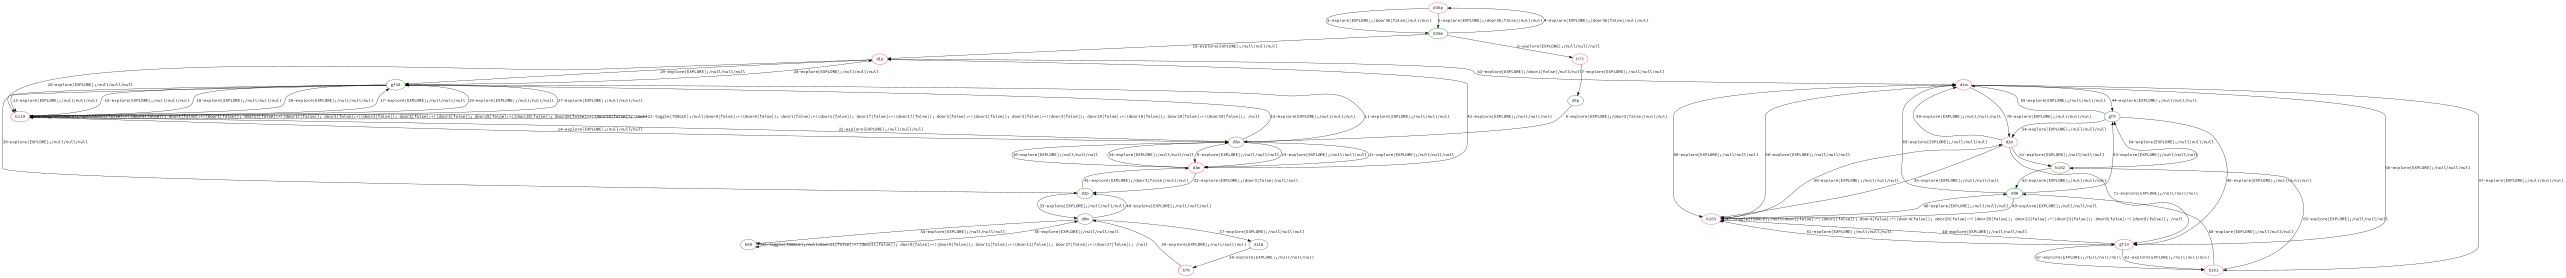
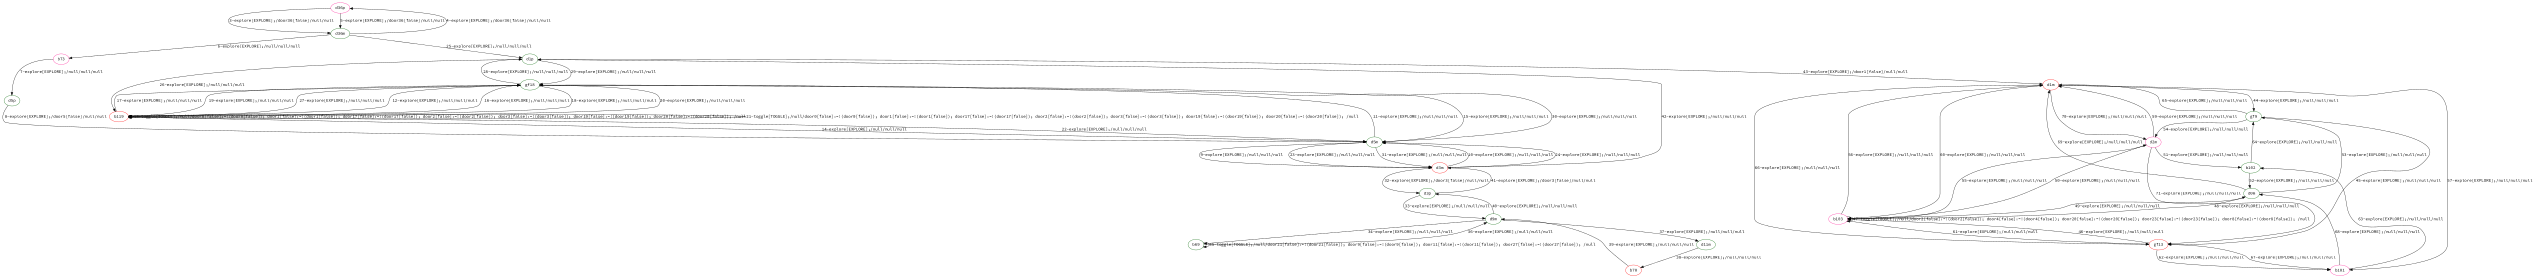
  digraph {
    fontname="Source Code Pro"
    node [color=darkgreen fontname="Source Code Pro"]
    edge [fontname="Source Code Pro"]
    d36p [color=deeppink]
    d36m
    b73 [color=deeppink]
-   d1p [color=red]
+   d1p
    d5p
    d5m
    d3m [color=red]
    gf18
    d3p
    b119 [color=red]
    d1m [color=red]
    d9m
    gf9
    gf13 [color=red]
    b103 [color=deeppink]
    d2m [color=deeppink]
    b101 [color=deeppink]
    b69
    d11m
    b70 [color=red]
    d0m
    b102
    d36p -> d36m [label="3-explore[EXPLORE];/door36[false]/null/null"]
    d36p -> d36m [label="5-explore[EXPLORE];/door36[false]/null/null"]
    d36m -> d36p [label="4-explore[EXPLORE];/door36[false]/null/null"]
    d36m -> b73 [label="6-explore[EXPLORE];/null/null/null"]
    d36m -> d1p [label="25-explore[EXPLORE];/null/null/null"]
    b73 -> d5p [label="7-explore[EXPLORE];/null/null/null"]
    d1p -> gf18 [label="29-explore[EXPLORE];/null/null/null"]
    d1p -> b119 [label="26-explore[EXPLORE];/null/null/null"]
    d1p -> d1m [label="43-explore[EXPLORE];/door1[false]/null/null"]
    d5p -> d5m [label="8-explore[EXPLORE];/door5[false]/null/null"]
    d5m -> d3m [label="9-explore[EXPLORE];/null/null/null"]
    d5m -> d3m [label="23-explore[EXPLORE];/null/null/null"]
    d5m -> d3m [label="31-explore[EXPLORE];/null/null/null"]
    d5m -> gf18 [label="11-explore[EXPLORE];/null/null/null"]
    d5m -> gf18 [label="15-explore[EXPLORE];/null/null/null"]
    d3m -> d1p [label="42-explore[EXPLORE];/null/null/null"]
    d3m -> d5m [label="10-explore[EXPLORE];/null/null/null"]
    d3m -> d5m [label="24-explore[EXPLORE];/null/null/null"]
    d3m -> d3p [label="32-explore[EXPLORE];/door3[false]/null/null"]
    gf18 -> d1p [label="28-explore[EXPLORE];/null/null/null"]
-   gf18 -> d3p [label="30-explore[EXPLORE];/null/null/null"]
+   gf18 -> d5m [label="30-explore[EXPLORE];/null/null/null"]
    gf18 -> b119 [label="12-explore[EXPLORE];/null/null/null"]
    gf18 -> b119 [label="16-explore[EXPLORE];/null/null/null"]
    gf18 -> b119 [label="18-explore[EXPLORE];/null/null/null"]
    gf18 -> b119 [label="20-explore[EXPLORE];/null/null/null"]
    d3p -> d3m [label="41-explore[EXPLORE];/door3[false]/null/null"]
    d3p -> d9m [label="33-explore[EXPLORE];/null/null/null"]
    b119 -> d5m [label="14-explore[EXPLORE];/null/null/null"]
    b119 -> d5m [label="22-explore[EXPLORE];/null/null/null"]
    b119 -> gf18 [label="17-explore[EXPLORE];/null/null/null"]
    b119 -> gf18 [label="19-explore[EXPLORE];/null/null/null"]
    b119 -> gf18 [label="27-explore[EXPLORE];/null/null/null"]
    b119 -> b119 [label="13-toggle[TOGGLE];/null/door0[false]:=!(door0[false]); door1[false]:=!(door1[false]); door17[false]:=!(door17[false]); door2[false]:=!(door2[false]); door3[false]:=!(door3[false]); door19[false]:=!(door19[false]); door20[false]:=!(door20[false]); /null"]
    b119 -> b119 [label="21-toggle[TOGGLE];/null/door0[false]:=!(door0[false]); door1[false]:=!(door1[false]); door17[false]:=!(door17[false]); door2[false]:=!(door2[false]); door3[false]:=!(door3[false]); door19[false]:=!(door19[false]); door20[false]:=!(door20[false]); /null"]
    d1m -> gf9 [label="44-explore[EXPLORE];/null/null/null"]
    d1m -> gf13 [label="66-explore[EXPLORE];/null/null/null"]
    d1m -> b103 [label="60-explore[EXPLORE];/null/null/null"]
    d1m -> d2m [label="70-explore[EXPLORE];/null/null/null"]
    d1m -> b101 [label="57-explore[EXPLORE];/null/null/null"]
    d9m -> d3p [label="40-explore[EXPLORE];/null/null/null"]
    d9m -> b69 [label="34-explore[EXPLORE];/null/null/null"]
    d9m -> d11m [label="37-explore[EXPLORE];/null/null/null"]
    gf9 -> d1m [label="65-explore[EXPLORE];/null/null/null"]
    gf9 -> gf13 [label="45-explore[EXPLORE];/null/null/null"]
    gf9 -> d2m [label="54-explore[EXPLORE];/null/null/null"]
    gf13 -> b103 [label="46-explore[EXPLORE];/null/null/null"]
    gf13 -> b101 [label="62-explore[EXPLORE];/null/null/null"]
    gf13 -> b101 [label="67-explore[EXPLORE];/null/null/null"]
    b103 -> d1m [label="56-explore[EXPLORE];/null/null/null"]
    b103 -> gf13 [label="61-explore[EXPLORE];/null/null/null"]
    b103 -> b103 [label="47-toggle[TOGGLE];/null/door2[false]:=!(door2[false]); door4[false]:=!(door4[false]); door20[false]:=!(door20[false]); door23[false]:=!(door23[false]); door8[false]:=!(door8[false]); /null"]
    b103 -> d2m [label="50-explore[EXPLORE];/null/null/null"]
    b103 -> d0m [label="48-explore[EXPLORE];/null/null/null"]
    d2m -> d1m [label="59-explore[EXPLORE];/null/null/null"]
    d2m -> gf13 [label="71-explore[EXPLORE];/null/null/null"]
    d2m -> b103 [label="55-explore[EXPLORE];/null/null/null"]
    d2m -> b102 [label="51-explore[EXPLORE];/null/null/null"]
    b101 -> d0m [label="68-explore[EXPLORE];/null/null/null"]
    b101 -> b102 [label="63-explore[EXPLORE];/null/null/null"]
    b69 -> d9m [label="36-explore[EXPLORE];/null/null/null"]
    b69 -> b69 [label="35-toggle[TOGGLE];/null/door21[false]:=!(door21[false]); door9[false]:=!(door9[false]); door11[false]:=!(door11[false]); door27[false]:=!(door27[false]); /null"]
    d11m -> b70 [label="38-explore[EXPLORE];/null/null/null"]
    b70 -> d9m [label="39-explore[EXPLORE];/null/null/null"]
    d0m -> d1m [label="69-explore[EXPLORE];/null/null/null"]
    d0m -> gf9 [label="53-explore[EXPLORE];/null/null/null"]
    d0m -> b103 [label="49-explore[EXPLORE];/null/null/null"]
    b102 -> gf9 [label="64-explore[EXPLORE];/null/null/null"]
    b102 -> d0m [label="52-explore[EXPLORE];/null/null/null"]
  }
